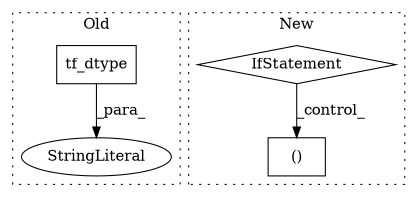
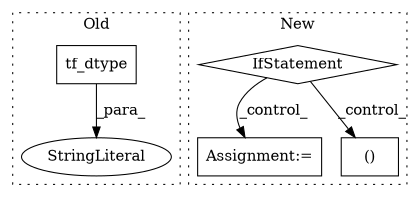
  digraph {
    fontname="DejaVu Serif"
    node [fontname="DejaVu Serif" shape=box]
    edge [fontname="DejaVu Serif"]
    n1 [a=32 l="9,1" label=tf_dtype s="20596,20610"]
    n2 [a=45 l=5 label=StringLiteral s=20605 shape=ellipse]
    n3 [a=25 l="4,2" label=IfStatement s="20327,20351" shape=diamond]
+   n4 [a=7 l=1 label="Assignment:=" s=20697]
    n5 [a=106 l=35 label="()" s=20435]
    subgraph cluster_1 {
      label=Old
      style=dotted
      n1
      n2
    }
    subgraph cluster_2 {
      label=New
      style=dotted
      n3
+     n4
      n5
    }
    n1 -> n2 [label=_para_]
+   n3 -> n4 [label=_control_]
    n3 -> n5 [label=_control_]
  }
